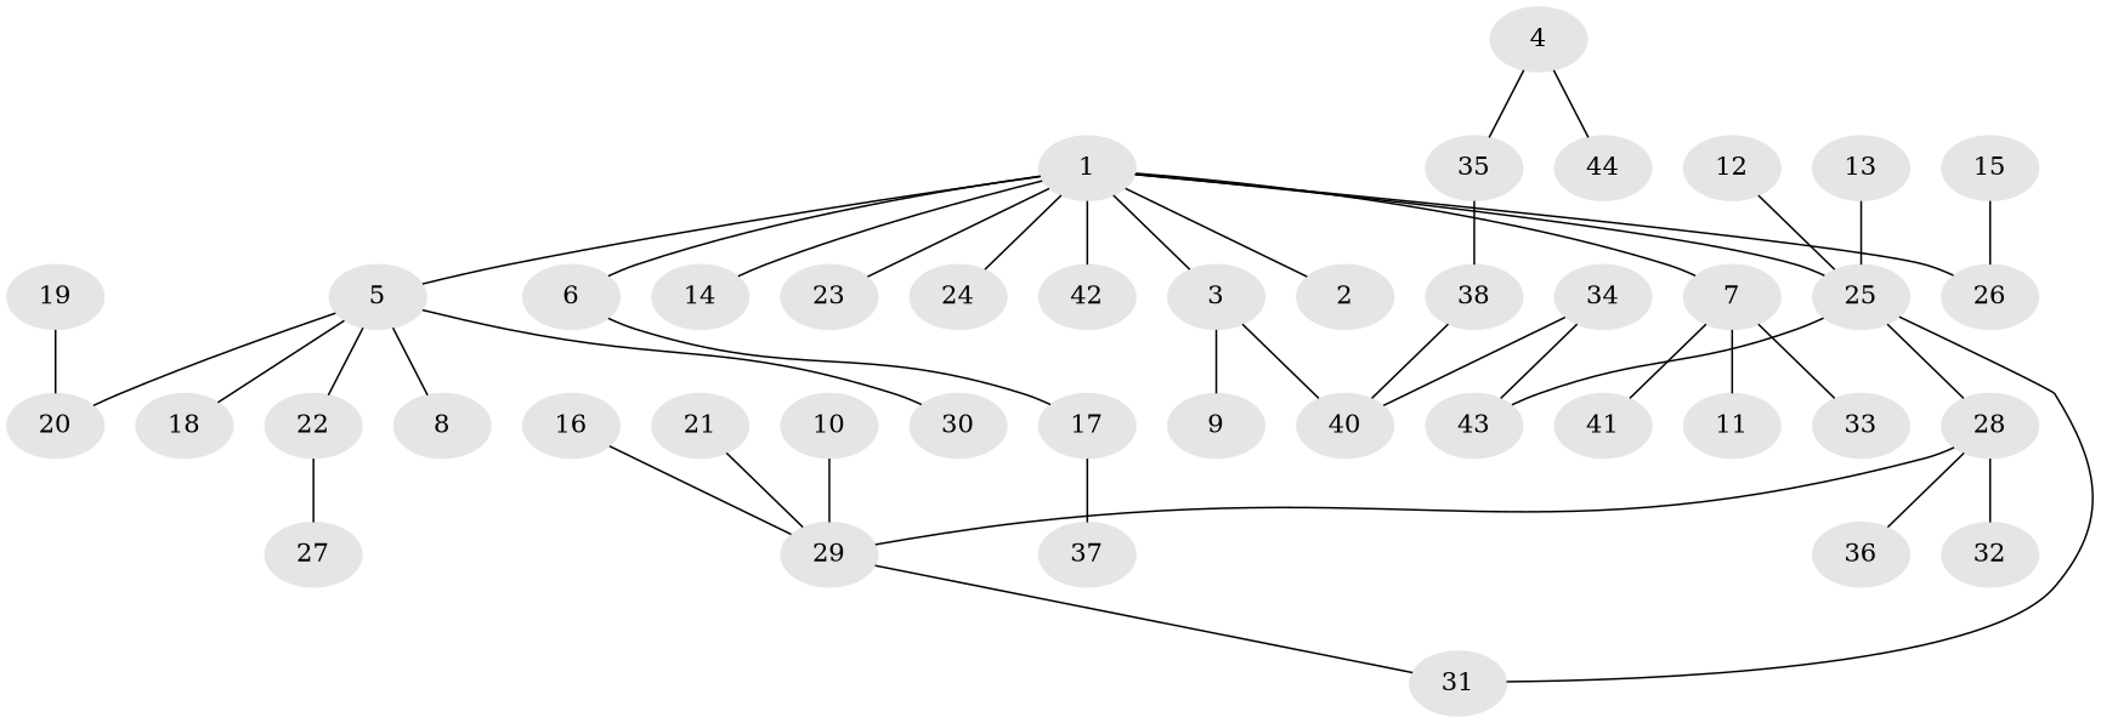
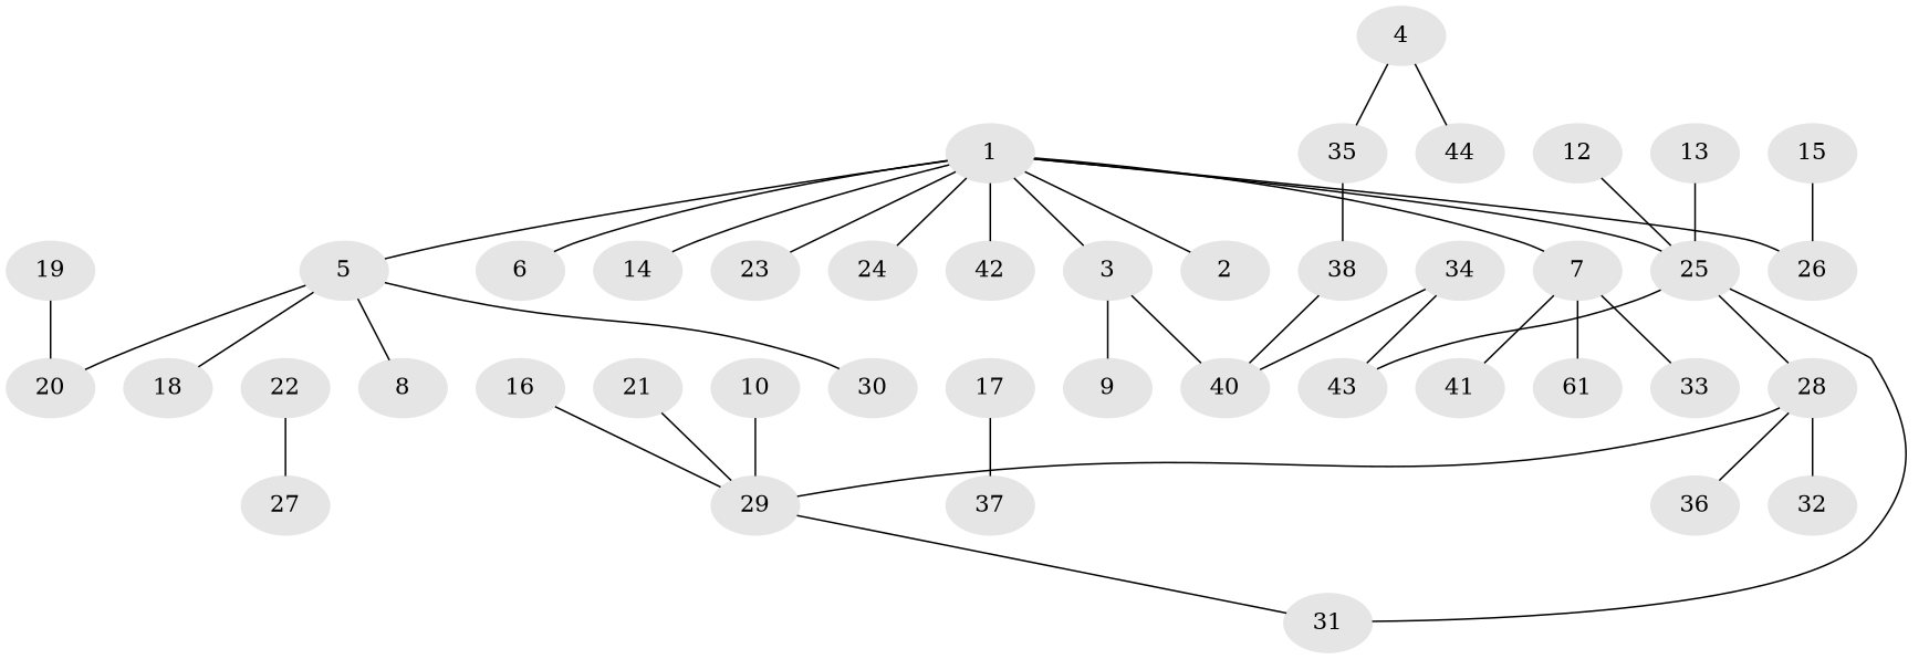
  graph {
    node [color=gray90 style=filled]
    edge [weight=1.0]
    1
    2
    3
    5
    6
    7
    14
    23
    24
    25
    26
    42
    9
    40
    4
    35
    44
    8
    18
    20
    22
    30
    17
-   11
+   11 [label=61]
    33
    41
    28
    31
    43
    38
    27
    37
    10
    29
    12
    13
    15
    16
    19
    21
    32
    36
    34
    1 -- 2
    1 -- 3
    1 -- 5
    1 -- 6
    1 -- 7
    1 -- 14
    1 -- 23
    1 -- 24
    1 -- 25
    1 -- 26
    1 -- 42
    3 -- 9
    3 -- 40
    5 -- 8
    5 -- 18
    5 -- 20
-   5 -- 22
    5 -- 30
-   6 -- 17
    7 -- 11
    7 -- 33
    7 -- 41
    25 -- 28
    25 -- 31
    25 -- 43
    4 -- 35
    4 -- 44
    35 -- 38
    22 -- 27
    17 -- 37
    28 -- 29
    28 -- 32
    28 -- 36
    38 -- 40
    10 -- 29
    29 -- 31
    12 -- 25
    13 -- 25
    15 -- 26
    16 -- 29
    19 -- 20
    21 -- 29
    34 -- 40
    34 -- 43
  }
